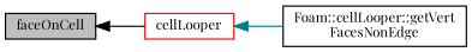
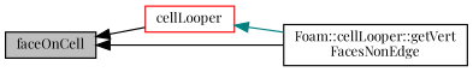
  digraph {
    fontname="Playfair Display"
    rankdir=LR
    node [color=black fontname="Playfair Display" fontsize=10 shape=record]
    edge [color=black dir=back fontname="Playfair Display" fontsize=10 labelfontname=FreeSans labelfontsize=10 style=solid]
    n1 [fillcolor=grey75 fontcolor=black height=0.2 label=faceOnCell style=filled width=0.4]
    n2 [color=red height=0.2 label=cellLooper width=0.4]
    n3 [height=0.2 label="Foam::cellLooper::getVert\lFacesNonEdge" width=0.4]
    n1 -> n2
+   n1 -> n3
    n2 -> n3 [color=teal]
  }
